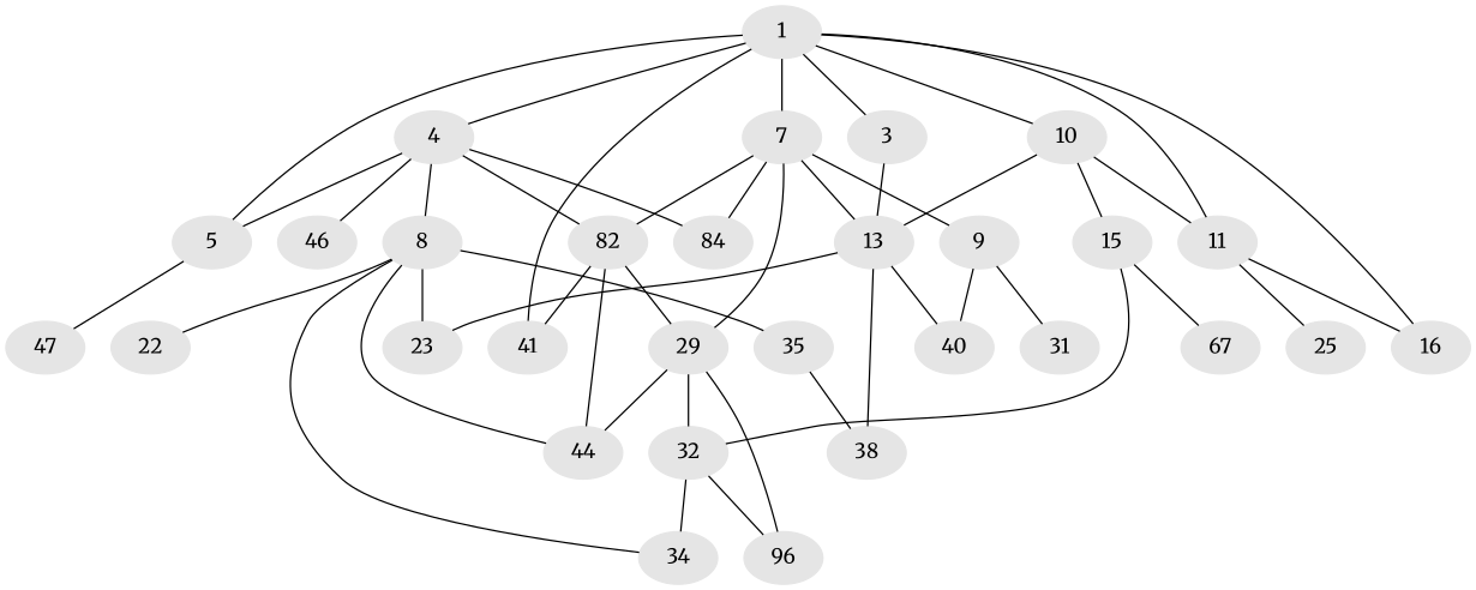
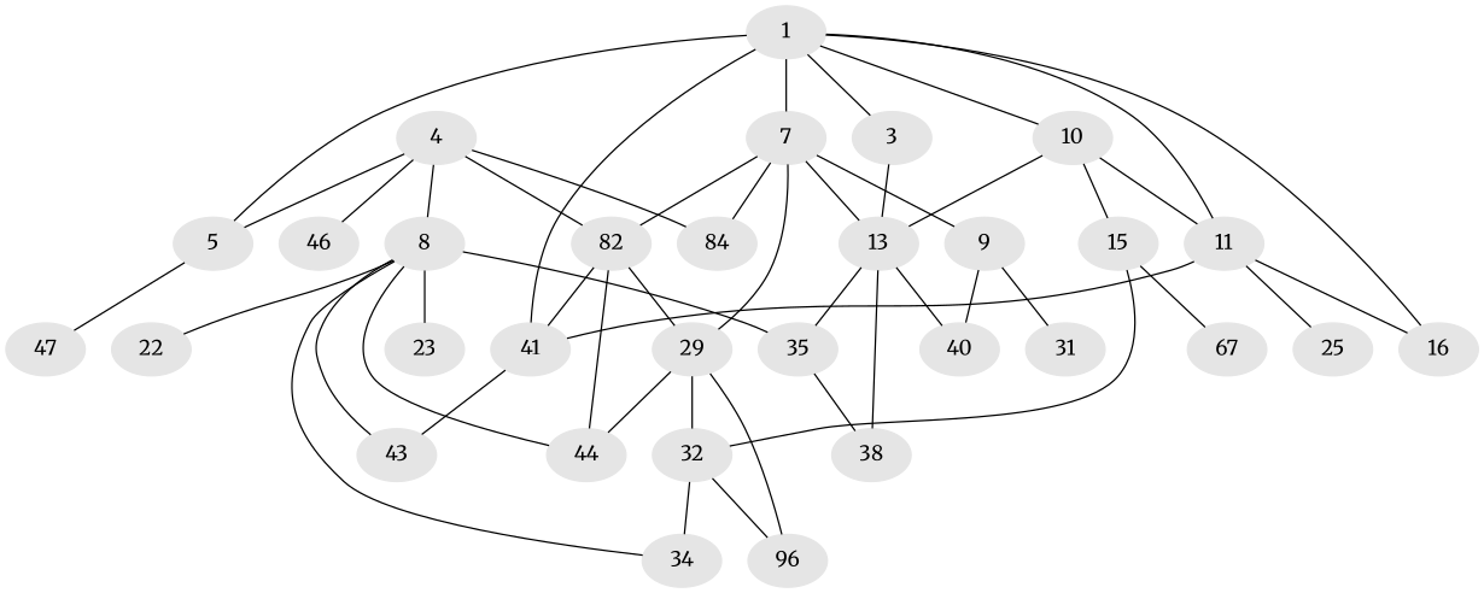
  graph {
    fontname=Merriweather
    node [color=gray90 fontname=Merriweather style=filled]
    edge [fontname=Merriweather]
    1 [super="+2"]
    3
    4 [super="+6"]
    5 [super="+26"]
    7 [super="+20"]
    10 [super="+19"]
    11 [super="+21"]
    16
    41
    13 [super="+27"]
    8 [super="+14"]
    n12 [label=82 super="+18"]
    n13 [label=84]
    46
    47
    9 [super="+28"]
    29 [super="+49"]
    15 [super="+17"]
    25
+   43 [super="+48"]
    23 [super="+40"]
    n22 [label=40]
    38
    22 [super="+39"]
    34 [super="+42"]
    35 [super="+45"]
    44 [super="+50"]
    31
    32 [super="+33"]
    n30 [label=96]
    n31 [label=67]
    1 -- 3
-   1 -- 4
    1 -- 5
    1 -- 7 [weight=2]
    1 -- 10
    1 -- 11
    1 -- 16
    1 -- 41
    3 -- 13
    4 -- 5
    4 -- 8
    4 -- n12
    4 -- n13
    4 -- 46
    5 -- 47
    7 -- 13
    7 -- n12
    7 -- n13
    7 -- 9
    7 -- 29
    10 -- 11
    10 -- 13
    10 -- 15
    11 -- 16
+   11 -- 41
    11 -- 25
-   13 -- 23
+   41 -- 43
+   13 -- 35
    13 -- n22
    13 -- 38
+   8 -- 43
    8 -- 23
    8 -- 22
    8 -- 34
    8 -- 35
    8 -- 44
    n12 -- 41
    n12 -- 29
    n12 -- 44
    9 -- n22
    9 -- 31
    29 -- 44
    29 -- 32
    29 -- n30
    15 -- 32
    15 -- n31
    35 -- 38
    32 -- 34 [weight=3]
    32 -- n30
  }
